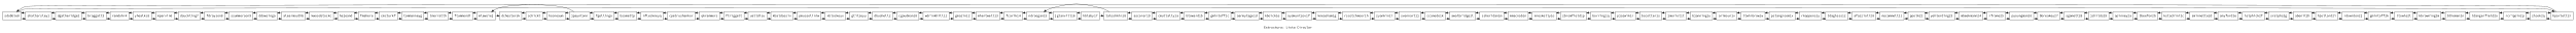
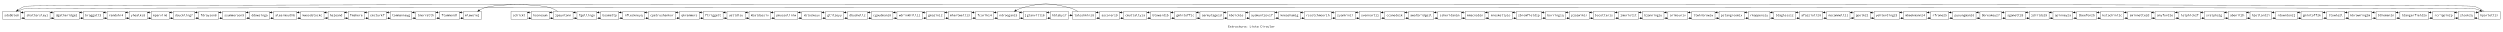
  digraph {
    fontname="Source Code Pro"
    label="Estructura: Lista Circular"
    node [fontname="Source Code Pro" shape=box]
    edge [fontname="Source Code Pro"]
    n1 [label=sdobble0]
    n2 [label=shattersley1]
    n3 [label=hparlett2r]
    n4 [label=dgatheridge2]
    n5 [label=braggatt3]
    n6 [label=ramdohr4]
    n7 [label=yhealks5]
    n8 [label=mparvin6]
    n9 [label=dsuckling7]
    n10 [label=fdrayson8]
    n11 [label=ssummerson9]
    n12 [label=ddowsinga]
    n13 [label=alearmouthb]
    n14 [label=kwoodstockc]
    n15 [label=hajeand]
    n16 [label=fmahere]
    n17 [label=cmcturkf]
    n18 [label=tommanneyg]
    n19 [label=tmorratth]
    n20 [label=ftummondi]
    n21 [label=mlewsiej]
-   n22 [label=dchestersk]
    n23 [label=schickl]
    n24 [label=hconeaum]
    n25 [label=jpayntonn]
    n26 [label=fgellingo]
    n27 [label=bsamettp]
    n28 [label=mfleckneyq]
    n29 [label=cpetrushankor]
    n30 [label=qkrammers]
    n31 [label=ftriggelt]
    n32 [label=ualldisu]
    n33 [label=kbaldassiv]
    n34 [label=pmussoliniw]
    n35 [label=kblockeyx]
    n36 [label=gtilzeyy]
    n37 [label=dbushellz]
    n38 [label=cgoudman10]
    n39 [label=wdrinkhill11]
    n40 [label=gmazin12]
    n41 [label=mhertwell13]
    n42 [label=fcarik14]
    n43 [label=ndroogan15]
    n44 [label=jglanvill16]
    n45 [label=hblaby17]
    n46 [label=laloshkin18]
    n47 [label=ascorer19]
    n48 [label=cmullally1a]
    n49 [label=btoward1b]
    n50 [label=gmintoff1c]
    n51 [label=aarmytage1d]
    n52 [label=kboick1e]
    n53 [label=ayakuntzov1f]
    n54 [label=kneasham1g]
    n55 [label=rscotchmoor1h]
    n56 [label=zyankin1i]
    n57 [label=svennart1j]
    n58 [label=ccanedo1k]
    n59 [label=awalbridge1l]
    n60 [label=ssheridan1m]
    n61 [label=mmacnab1n]
    n62 [label=mreskelly1o]
    n63 [label=zbromfield1p]
    n64 [label=borring1q]
    n65 [label=pjozwik1r]
    n66 [label=bscotter1s]
    n67 [label=jmeriot1t]
    n68 [label=bjanning1u]
    n69 [label=arimour1v]
    n70 [label=ltwinbrow1w]
    n71 [label=pstangroom1x]
    n72 [label=rkoppens1y]
    n73 [label=ddagless1z]
    n74 [label=afazzioli20]
    n75 [label=mscammell21]
    n76 [label=ppolk22]
    n77 [label=yehlerding23]
    n78 [label=mbeekmann24]
    n79 [label=rfrome25]
    n80 [label=pyoungman26]
    n81 [label=bbreakey27]
    n82 [label=sgamett28]
    n83 [label=jchilds29]
    n84 [label=opinney2a]
    n85 [label=dbeefon2b]
    n86 [label=kstachini2c]
    n87 [label=aminnette2d]
    n88 [label=smyford2e]
    n89 [label=lelphick2f]
    n90 [label=sralphs2g]
    n91 [label=abenit2h]
    n92 [label=hjellard2i]
    n93 [label=rdownton2j]
    n94 [label=gmintoff2k]
    n95 [label=ltowle2l]
    n96 [label=kbrowning2m]
    n97 [label=bthomen2n]
    n98 [label=tdangerfield2o]
    n99 [label=rcrippin2p]
    n100 [label=zlook2q]
    subgraph sub_1 {
      rank=same
      n1
      n2
      n3
      n4
      n5
      n6
      n7
      n8
      n9
      n10
      n11
      n12
      n13
      n14
      n15
      n16
      n17
      n18
      n19
      n20
      n21
-     n22
      n23
      n24
      n25
      n26
      n27
      n28
      n29
      n30
      n31
      n32
      n33
      n34
      n35
      n36
      n37
      n38
      n39
      n40
      n41
      n42
      n43
      n44
      n45
      n46
      n47
      n48
      n49
      n50
      n51
      n52
      n53
      n54
      n55
      n56
      n57
      n58
      n59
      n60
      n61
      n62
      n63
      n64
      n65
      n66
      n67
      n68
      n69
      n70
      n71
      n72
      n73
      n74
      n75
      n76
      n77
      n78
      n79
      n80
      n81
      n82
      n83
      n84
      n85
      n86
      n87
      n88
      n89
      n90
      n91
      n92
      n93
      n94
      n95
      n96
      n97
      n98
      n99
      n100
    }
    n1 -> n2
    n1 -> n3
    n2 -> n1
    n2 -> n4
    n3 -> n1
    n3 -> n100
    n4 -> n2
    n4 -> n5
    n5 -> n4
    n5 -> n6
    n6 -> n5
    n6 -> n7
    n7 -> n6
    n7 -> n8
    n8 -> n7
    n8 -> n9
    n9 -> n8
    n9 -> n10
    n10 -> n9
    n10 -> n11
    n11 -> n10
    n11 -> n12
    n12 -> n11
    n12 -> n13
    n13 -> n12
    n13 -> n14
    n14 -> n13
    n14 -> n15
    n15 -> n14
    n15 -> n16
    n16 -> n15
    n16 -> n17
    n17 -> n16
    n17 -> n18
    n18 -> n17
    n18 -> n19
    n19 -> n18
    n19 -> n20
    n20 -> n19
    n20 -> n21
    n21 -> n20
-   n21 -> n22
-   n22 -> n23
-   n23 -> n22
    n23 -> n24
    n24 -> n23
    n24 -> n25
    n25 -> n21
    n25 -> n24
    n25 -> n26
    n26 -> n25
    n26 -> n27
    n27 -> n26
    n27 -> n28
    n28 -> n27
    n28 -> n29
    n29 -> n28
    n29 -> n30
    n30 -> n29
    n30 -> n31
    n31 -> n30
    n31 -> n32
    n32 -> n31
    n32 -> n33
    n33 -> n32
    n33 -> n34
    n34 -> n33
    n34 -> n35
    n35 -> n34
    n35 -> n36
    n36 -> n35
    n36 -> n37
    n37 -> n36
    n37 -> n38
    n38 -> n37
    n38 -> n39
    n39 -> n38
    n39 -> n40
    n40 -> n39
    n40 -> n41
    n41 -> n40
    n41 -> n42
    n42 -> n41
    n42 -> n43
    n43 -> n42
    n43 -> n44
    n44 -> n43
    n44 -> n45
    n45 -> n44
    n45 -> n46
    n46 -> n43
    n46 -> n47
    n47 -> n46
    n47 -> n48
    n48 -> n47
    n48 -> n49
    n49 -> n48
    n49 -> n50
    n50 -> n49
    n50 -> n51
    n51 -> n50
    n51 -> n52
    n52 -> n51
    n52 -> n53
    n53 -> n52
    n53 -> n54
    n54 -> n53
    n54 -> n55
    n55 -> n54
    n55 -> n56
    n56 -> n55
    n56 -> n57
    n57 -> n56
    n57 -> n58
    n58 -> n57
    n58 -> n59
    n59 -> n58
    n59 -> n60
    n60 -> n59
    n60 -> n61
    n61 -> n60
    n61 -> n62
    n62 -> n61
    n62 -> n63
    n63 -> n62
    n63 -> n64
    n64 -> n63
    n64 -> n65
    n65 -> n64
    n65 -> n66
    n66 -> n65
    n66 -> n67
    n67 -> n66
    n67 -> n68
    n68 -> n67
    n68 -> n69
    n69 -> n68
    n69 -> n70
    n70 -> n69
    n70 -> n71
    n71 -> n70
    n71 -> n72
    n72 -> n71
    n72 -> n73
    n73 -> n72
    n73 -> n74
    n74 -> n73
    n74 -> n75
    n75 -> n74
    n75 -> n76
    n76 -> n75
    n76 -> n77
    n77 -> n76
    n77 -> n78
    n78 -> n77
    n78 -> n79
    n79 -> n78
    n79 -> n80
    n80 -> n79
    n80 -> n81
    n81 -> n80
    n81 -> n82
    n82 -> n81
    n82 -> n83
    n83 -> n82
    n83 -> n84
    n84 -> n83
    n84 -> n85
    n85 -> n84
    n85 -> n86
    n86 -> n85
    n86 -> n87
    n87 -> n86
    n87 -> n88
    n88 -> n87
    n88 -> n89
    n89 -> n88
    n89 -> n90
    n90 -> n89
    n90 -> n91
    n91 -> n90
    n91 -> n92
    n92 -> n91
    n92 -> n93
    n93 -> n92
    n93 -> n94
    n94 -> n93
    n94 -> n95
    n95 -> n94
    n95 -> n96
    n96 -> n95
    n96 -> n97
    n97 -> n96
    n97 -> n98
    n98 -> n97
    n98 -> n99
    n99 -> n98
    n99 -> n100
    n100 -> n3
    n100 -> n99
  }
